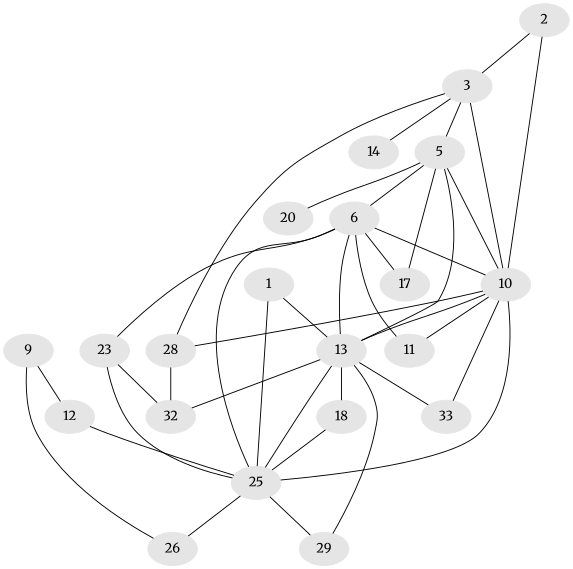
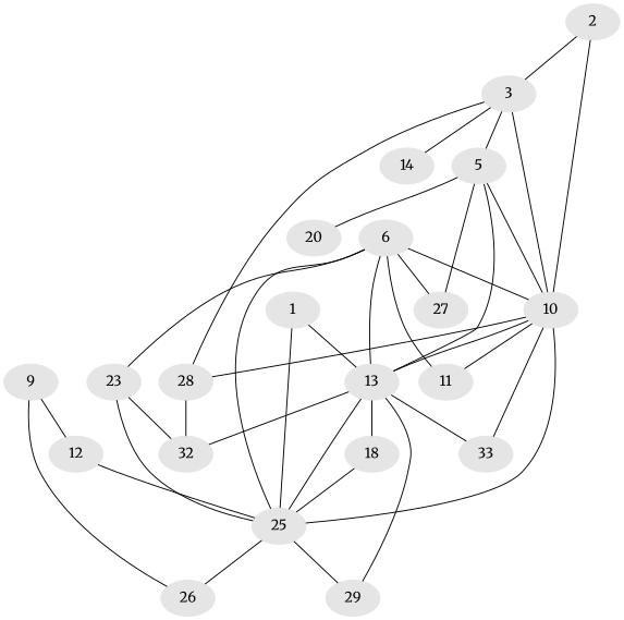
  graph {
    fontname=Merriweather
    node [color=gray90 fontname=Merriweather style=filled]
    edge [fontname=Merriweather weight=1.0]
    1
    13
    25
    33
    29
    18
    32
    26
    2
    3
    10
    5
    14
    28
    11
    6
    20
-   27 [label=17]
+   27
    23
    9
    12
    1 -- 13
    1 -- 25
    13 -- 25
    13 -- 33
    13 -- 29
    13 -- 18
    13 -- 32
    25 -- 29
    25 -- 26
    18 -- 25
    2 -- 3
    2 -- 10 [weight=3.0]
    3 -- 10 [weight=2.0]
    3 -- 5
    3 -- 14
    3 -- 28
    10 -- 13
    10 -- 25
    10 -- 33
    10 -- 28
    10 -- 11
    5 -- 13
    5 -- 10
-   5 -- 6
    5 -- 20
    5 -- 27
    28 -- 32
    6 -- 13
    6 -- 25
    6 -- 10 [weight=4.0]
    6 -- 11
    6 -- 27
    6 -- 23
    23 -- 25
    23 -- 32
    9 -- 26
    9 -- 12
    12 -- 25
  }
